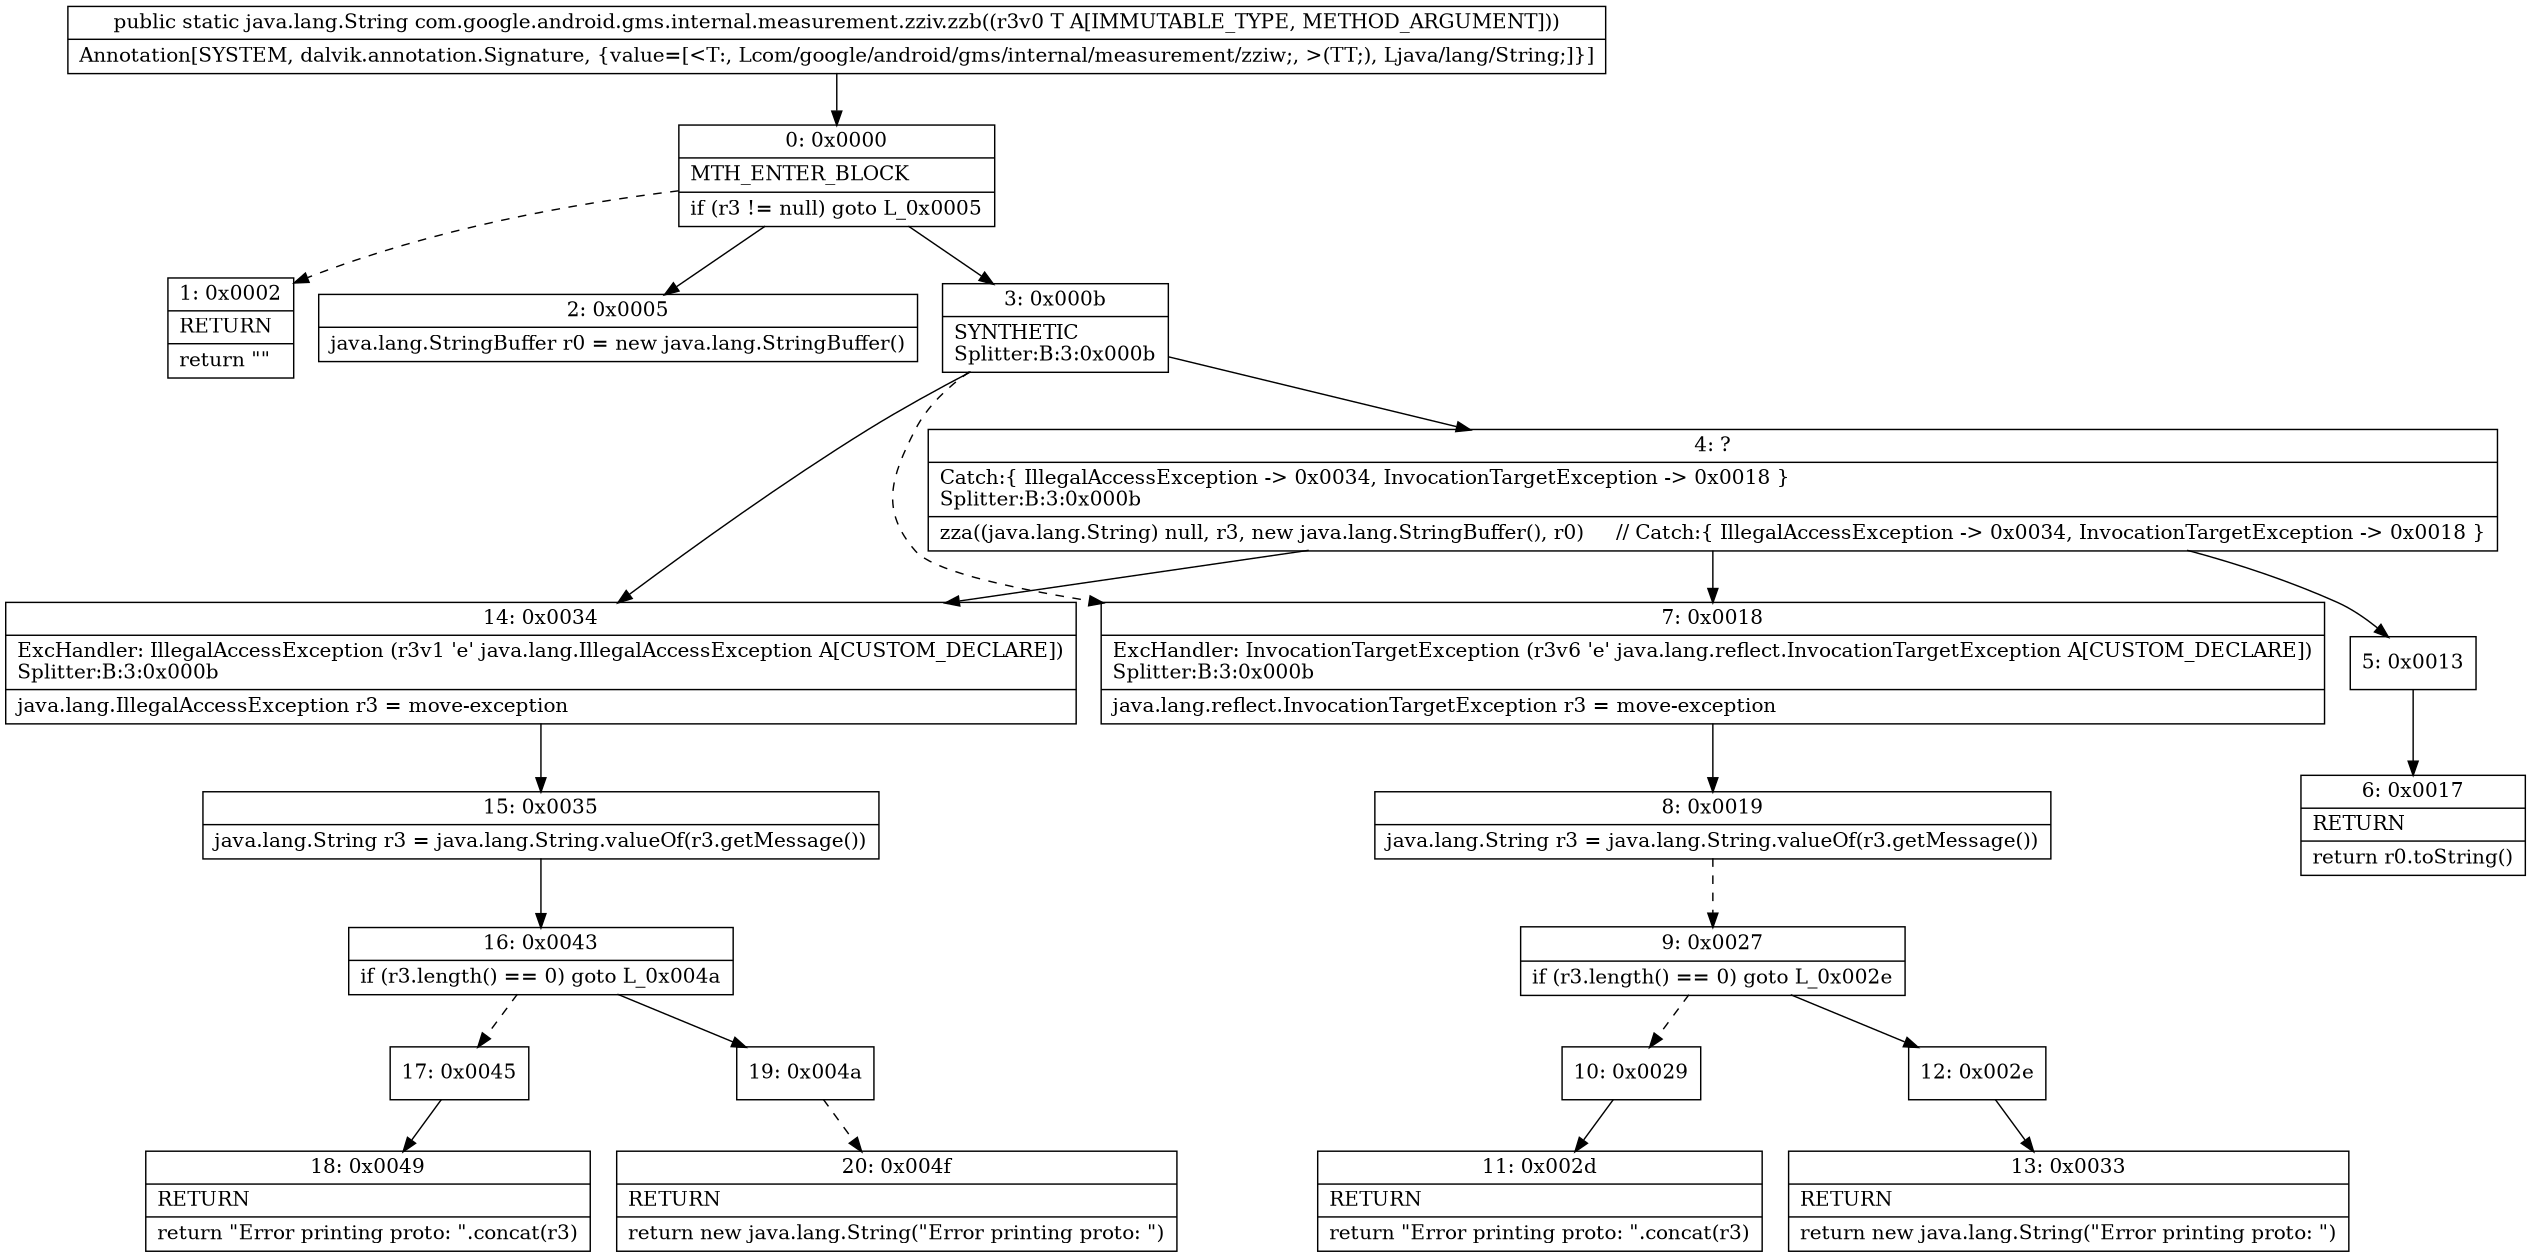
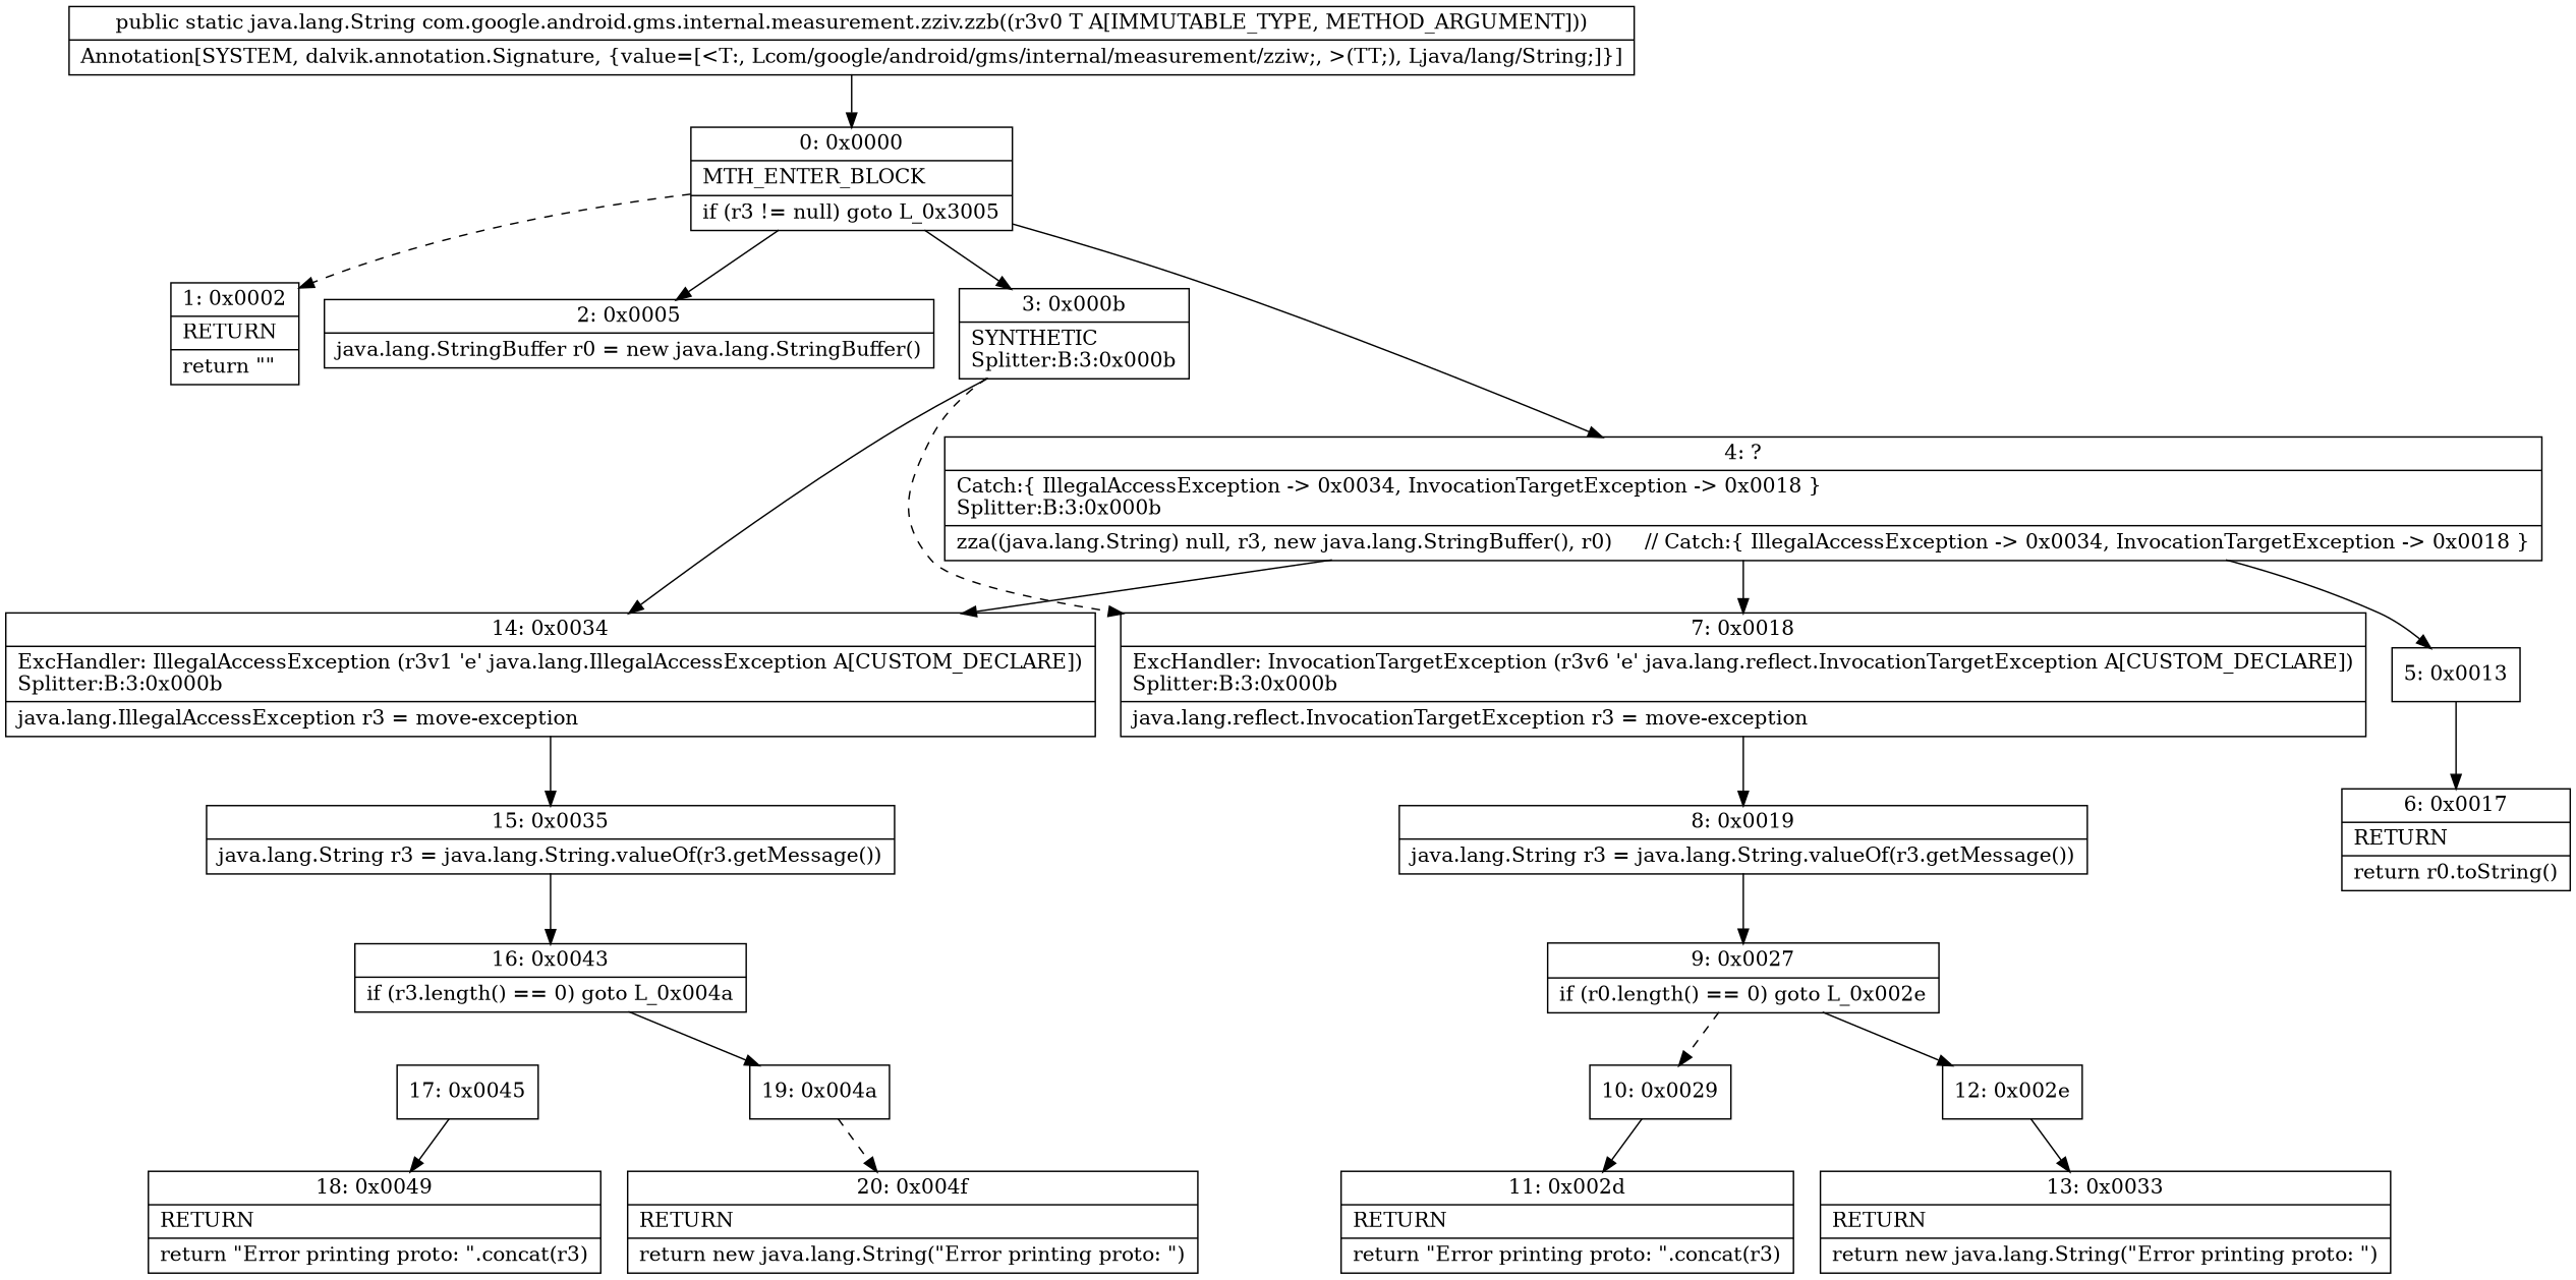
  digraph {
    node [shape=record]
-   n1 [label="{0\:\ 0x0000|MTH_ENTER_BLOCK\l|if (r3 != null) goto L_0x0005\l}"]
+   n1 [label="{0\:\ 0x0000|MTH_ENTER_BLOCK\l|if (r3 != null) goto L_0x3005\l}"]
    n2 [label="{1\:\ 0x0002|RETURN\l|return \"\"\l}"]
    n3 [label="{2\:\ 0x0005|java.lang.StringBuffer r0 = new java.lang.StringBuffer()\l}"]
    n4 [label="{3\:\ 0x000b|SYNTHETIC\lSplitter:B:3:0x000b\l}"]
    n5 [label="{4\:\ ?|Catch:\{ IllegalAccessException \-\> 0x0034, InvocationTargetException \-\> 0x0018 \}\lSplitter:B:3:0x000b\l|zza((java.lang.String) null, r3, new java.lang.StringBuffer(), r0)     \/\/ Catch:\{ IllegalAccessException \-\> 0x0034, InvocationTargetException \-\> 0x0018 \}\l}"]
    n6 [label="{7\:\ 0x0018|ExcHandler: InvocationTargetException (r3v6 'e' java.lang.reflect.InvocationTargetException A[CUSTOM_DECLARE])\lSplitter:B:3:0x000b\l|java.lang.reflect.InvocationTargetException r3 = move\-exception\l}"]
    n7 [label="{14\:\ 0x0034|ExcHandler: IllegalAccessException (r3v1 'e' java.lang.IllegalAccessException A[CUSTOM_DECLARE])\lSplitter:B:3:0x000b\l|java.lang.IllegalAccessException r3 = move\-exception\l}"]
    n8 [label="{5\:\ 0x0013}"]
    n9 [label="{8\:\ 0x0019|java.lang.String r3 = java.lang.String.valueOf(r3.getMessage())\l}"]
    n10 [label="{15\:\ 0x0035|java.lang.String r3 = java.lang.String.valueOf(r3.getMessage())\l}"]
    n11 [label="{6\:\ 0x0017|RETURN\l|return r0.toString()\l}"]
-   n12 [label="{9\:\ 0x0027|if (r3.length() == 0) goto L_0x002e\l}"]
+   n12 [label="{9\:\ 0x0027|if (r0.length() == 0) goto L_0x002e\l}"]
    n13 [label="{10\:\ 0x0029}"]
    n14 [label="{12\:\ 0x002e}"]
    n15 [label="{11\:\ 0x002d|RETURN\l|return \"Error printing proto: \".concat(r3)\l}"]
    n16 [label="{13\:\ 0x0033|RETURN\l|return new java.lang.String(\"Error printing proto: \")\l}"]
    n17 [label="{16\:\ 0x0043|if (r3.length() == 0) goto L_0x004a\l}"]
    n18 [label="{17\:\ 0x0045}"]
    n19 [label="{19\:\ 0x004a}"]
    n20 [label="{18\:\ 0x0049|RETURN\l|return \"Error printing proto: \".concat(r3)\l}"]
    n21 [label="{20\:\ 0x004f|RETURN\l|return new java.lang.String(\"Error printing proto: \")\l}"]
    n22 [label="{public static java.lang.String com.google.android.gms.internal.measurement.zziv.zzb((r3v0 T A[IMMUTABLE_TYPE, METHOD_ARGUMENT]))  | Annotation[SYSTEM, dalvik.annotation.Signature, \{value=[\<T:, Lcom\/google\/android\/gms\/internal\/measurement\/zziw;, \>(TT;), Ljava\/lang\/String;]\}]\l}"]
    n1 -> n2 [style=dashed]
    n1 -> n3
    n1 -> n4
-   n4 -> n5
+   n1 -> n5
    n4 -> n6 [style=dashed]
    n4 -> n7
    n5 -> n6
    n5 -> n7
    n5 -> n8
    n6 -> n9
    n7 -> n10
    n8 -> n11
-   n9 -> n12 [style=dashed]
+   n9 -> n12
    n10 -> n17
    n12 -> n13 [style=dashed]
    n12 -> n14
    n13 -> n15
    n14 -> n16
-   n17 -> n18 [style=dashed]
    n17 -> n19
    n18 -> n20
    n19 -> n21 [style=dashed]
    n22 -> n1
  }
